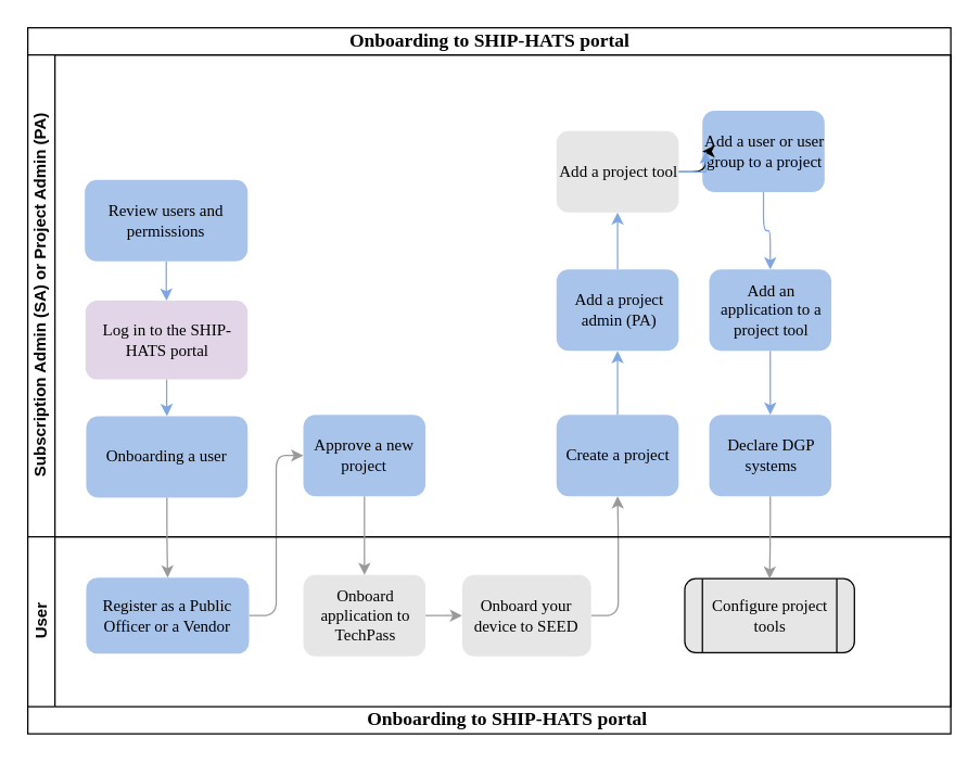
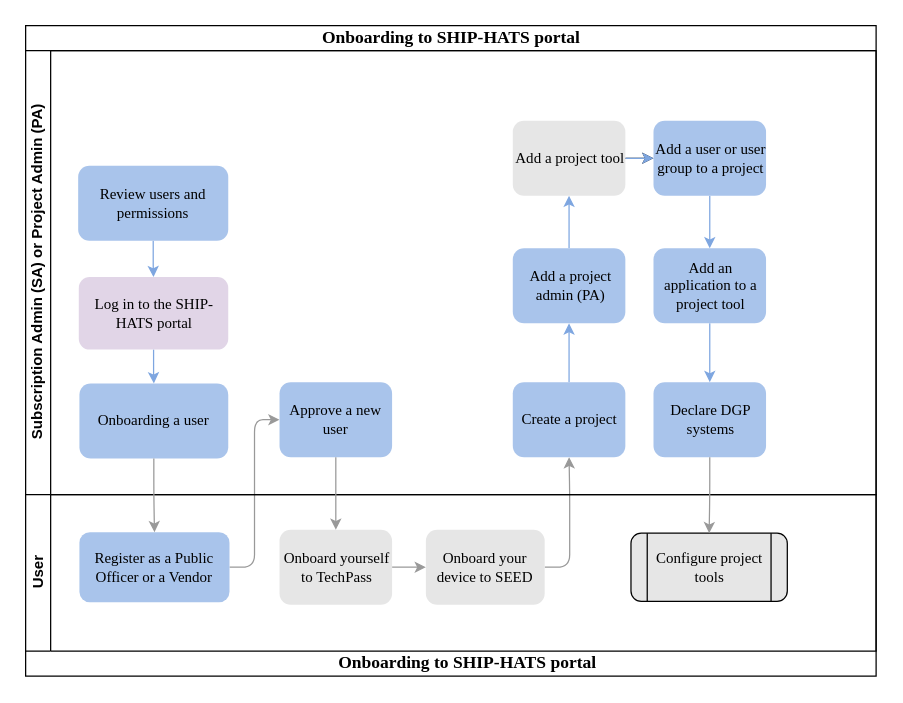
  <mxCell id="0" />
  <mxCell id="1" parent="0" />
  <mxCell id="2" value="&lt;font style=&quot;font-size: 14px;&quot;&gt;Onboarding to SHIP-HATS portal&lt;/font&gt;" style="swimlane;html=1;childLayout=stackLayout;horizontal=1;startSize=20;horizontalStack=0;rounded=0;shadow=0;labelBackgroundColor=none;strokeWidth=1;fontFamily=Verdana;fontSize=8;align=center;strokeColor=#000000;" parent="1" vertex="1"><mxGeometry x="20" y="20" width="680" height="520" as="geometry"><mxRectangle x="180" y="80" width="285" height="20" as="alternateBounds" /></mxGeometry></mxCell>
  <mxCell id="3" style="edgeStyle=orthogonalEdgeStyle;rounded=1;orthogonalLoop=1;jettySize=auto;html=1;entryX=0;entryY=0.5;entryDx=0;entryDy=0;fontFamily=Verdana;fontSize=8;strokeColor=#999999;fillColor=#B3B3B3;" parent="2" source="25" target="9" edge="1"><mxGeometry relative="1" as="geometry" /></mxCell>
  <mxCell id="4" style="edgeStyle=orthogonalEdgeStyle;rounded=1;orthogonalLoop=1;jettySize=auto;html=1;entryX=0.5;entryY=1;entryDx=0;entryDy=0;fontFamily=Verdana;fontSize=8;exitX=1;exitY=0.5;exitDx=0;exitDy=0;strokeColor=#999999;fillColor=#B3B3B3;" parent="2" source="28" target="11" edge="1"><mxGeometry relative="1" as="geometry" /></mxCell>
  <mxCell id="5" value="Subscription Admin (SA) or Project Admin (PA)" style="swimlane;html=1;startSize=20;horizontal=0;strokeColor=#000000;" parent="2" vertex="1"><mxGeometry y="20" width="680" height="355" as="geometry"><mxRectangle y="20" width="680" height="20" as="alternateBounds" /></mxGeometry></mxCell>
  <mxCell id="6" value="" style="edgeStyle=orthogonalEdgeStyle;rounded=1;orthogonalLoop=1;jettySize=auto;html=1;fontSize=8;entryX=0.5;entryY=0;entryDx=0;entryDy=0;strokeColor=#7EA6E0;fillColor=#7EA6E0;" parent="5" source="7" target="15" edge="1"><mxGeometry relative="1" as="geometry"><mxPoint x="90" y="104" as="targetPoint" /></mxGeometry></mxCell>
  <mxCell id="7" value="&lt;font style=&quot;font-size: 12px;&quot;&gt;Review users and permissions&lt;/font&gt;" style="rounded=1;whiteSpace=wrap;html=1;shadow=0;labelBackgroundColor=none;strokeWidth=1;fontFamily=Verdana;fontSize=8;align=center;fillColor=#A9C4EB;strokeColor=none;" parent="5" vertex="1"><mxGeometry x="42" y="92" width="120" height="60" as="geometry" /></mxCell>
  <mxCell id="8" value="&lt;font style=&quot;font-size: 12px;&quot;&gt;Onboarding a user&lt;/font&gt;" style="rounded=1;whiteSpace=wrap;html=1;fontFamily=Verdana;fontSize=8;fillColor=#A9C4EB;strokeColor=none;" parent="5" vertex="1"><mxGeometry x="43" y="266" width="119" height="60" as="geometry" /></mxCell>
- <mxCell id="9" value="&lt;font style=&quot;font-size: 12px;&quot;&gt;Approve a new project&lt;/font&gt;" style="rounded=1;whiteSpace=wrap;html=1;fontFamily=Verdana;fontSize=8;align=center;fillColor=#A9C4EB;strokeColor=none;" parent="5" vertex="1"><mxGeometry x="203" y="265" width="90" height="60" as="geometry" /></mxCell>
+ <mxCell id="9" value="&lt;font style=&quot;font-size: 12px;&quot;&gt;Approve a new user&lt;/font&gt;" style="rounded=1;whiteSpace=wrap;html=1;fontFamily=Verdana;fontSize=8;align=center;fillColor=#A9C4EB;strokeColor=none;" parent="5" vertex="1"><mxGeometry x="203" y="265" width="90" height="60" as="geometry" /></mxCell>
  <mxCell id="10" value="" style="edgeStyle=orthogonalEdgeStyle;rounded=1;orthogonalLoop=1;jettySize=auto;html=1;fontFamily=Verdana;fontSize=10;strokeColor=#7EA6E0;fillColor=#7EA6E0;" parent="5" source="11" target="13" edge="1"><mxGeometry relative="1" as="geometry" /></mxCell>
  <mxCell id="11" value="&lt;font style=&quot;font-size: 12px;&quot;&gt;Create a project&lt;/font&gt;" style="rounded=1;whiteSpace=wrap;html=1;fontFamily=Verdana;fontSize=8;fillColor=#A9C4EB;strokeColor=none;" parent="5" vertex="1"><mxGeometry x="389.5" y="265" width="90" height="60" as="geometry" /></mxCell>
  <mxCell id="12" value="" style="edgeStyle=orthogonalEdgeStyle;rounded=1;orthogonalLoop=1;jettySize=auto;html=1;fontFamily=Verdana;fontSize=8;strokeColor=#7EA6E0;fillColor=#7EA6E0;" parent="5" source="13" target="22" edge="1"><mxGeometry relative="1" as="geometry" /></mxCell>
  <mxCell id="13" value="&lt;div style=&quot;text-align: center;&quot;&gt;&lt;span style=&quot;background-color: initial;&quot;&gt;&lt;font style=&quot;font-size: 12px;&quot;&gt;Add a project admin (PA)&lt;/font&gt;&lt;/span&gt;&lt;/div&gt;&lt;div style=&quot;&quot;&gt;&lt;/div&gt;" style="rounded=1;whiteSpace=wrap;html=1;fontFamily=Verdana;fontSize=8;align=left;fillColor=#A9C4EB;strokeColor=none;" parent="5" vertex="1"><mxGeometry x="389.5" y="158" width="90" height="60" as="geometry" /></mxCell>
  <mxCell id="14" value="" style="edgeStyle=orthogonalEdgeStyle;rounded=1;orthogonalLoop=1;jettySize=auto;html=1;fontFamily=Verdana;fontSize=8;strokeColor=#7EA6E0;fillColor=#7EA6E0;" parent="5" source="15" target="8" edge="1"><mxGeometry relative="1" as="geometry" /></mxCell>
  <mxCell id="15" value="&lt;font style=&quot;font-size: 12px;&quot;&gt;Log in to the SHIP-HATS portal&lt;/font&gt;" style="rounded=1;whiteSpace=wrap;html=1;fontFamily=Verdana;fontSize=8;fillColor=#e1d5e7;strokeColor=none;" parent="5" vertex="1"><mxGeometry x="42.5" y="181" width="119.5" height="58" as="geometry" /></mxCell>
  <mxCell id="16" value="" style="edgeStyle=orthogonalEdgeStyle;rounded=1;orthogonalLoop=1;jettySize=auto;html=1;fontFamily=Verdana;fontSize=10;strokeColor=#7EA6E0;fillColor=#7EA6E0;" parent="5" source="17" target="23" edge="1"><mxGeometry relative="1" as="geometry" /></mxCell>
  <mxCell id="17" value="&lt;div style=&quot;text-align: center;&quot;&gt;&lt;font style=&quot;font-size: 12px;&quot;&gt;Add an application to a project tool&lt;/font&gt;&lt;br&gt;&lt;/div&gt;&lt;div style=&quot;&quot;&gt;&lt;/div&gt;" style="rounded=1;whiteSpace=wrap;html=1;fontFamily=Verdana;fontSize=8;align=left;fillColor=#A9C4EB;strokeColor=none;" parent="5" vertex="1"><mxGeometry x="502" y="158" width="90" height="60" as="geometry" /></mxCell>
  <mxCell id="18" value="" style="edgeStyle=orthogonalEdgeStyle;rounded=1;orthogonalLoop=1;jettySize=auto;html=1;fontFamily=Verdana;fontSize=10;strokeColor=#7EA6E0;fillColor=#7EA6E0;" parent="5" source="19" target="17" edge="1"><mxGeometry relative="1" as="geometry" /></mxCell>
- <mxCell id="19" value="&lt;div style=&quot;text-align: center;&quot;&gt;&lt;span style=&quot;background-color: initial;&quot;&gt;&lt;font style=&quot;font-size: 12px;&quot;&gt;Add a user or user group to a project&lt;/font&gt;&lt;/span&gt;&lt;/div&gt;&lt;div style=&quot;&quot;&gt;&lt;/div&gt;" style="rounded=1;whiteSpace=wrap;html=1;fontFamily=Verdana;fontSize=8;align=left;fillColor=#A9C4EB;strokeColor=none;" parent="5" vertex="1"><mxGeometry x="497" y="41" width="90" height="60" as="geometry" /></mxCell>
+ <mxCell id="19" value="&lt;div style=&quot;text-align: center;&quot;&gt;&lt;span style=&quot;background-color: initial;&quot;&gt;&lt;font style=&quot;font-size: 12px;&quot;&gt;Add a user or user group to a project&lt;/font&gt;&lt;/span&gt;&lt;/div&gt;&lt;div style=&quot;&quot;&gt;&lt;/div&gt;" style="rounded=1;whiteSpace=wrap;html=1;fontFamily=Verdana;fontSize=8;align=left;fillColor=#A9C4EB;strokeColor=none;" parent="5" vertex="1"><mxGeometry x="502" y="56" width="90" height="60" as="geometry" /></mxCell>
  <mxCell id="20" value="" style="edgeStyle=orthogonalEdgeStyle;rounded=1;orthogonalLoop=1;jettySize=auto;html=1;fontFamily=Verdana;fontSize=10;entryX=0;entryY=0.5;entryDx=0;entryDy=0;" parent="5" source="22" target="19" edge="1"><mxGeometry relative="1" as="geometry"><mxPoint x="482.5" y="88" as="targetPoint" /></mxGeometry></mxCell>
  <mxCell id="21" value="" style="edgeStyle=orthogonalEdgeStyle;rounded=0;orthogonalLoop=1;jettySize=auto;html=1;fontSize=12;strokeColor=#7EA6E0;fillColor=#7EA6E0;" parent="5" source="22" target="19" edge="1"><mxGeometry relative="1" as="geometry" /></mxCell>
  <mxCell id="22" value="&lt;div style=&quot;text-align: center;&quot;&gt;&lt;span style=&quot;background-color: initial;&quot;&gt;&lt;font style=&quot;font-size: 12px;&quot;&gt;Add a project tool&lt;/font&gt;&lt;/span&gt;&lt;/div&gt;&lt;div style=&quot;&quot;&gt;&lt;/div&gt;" style="rounded=1;whiteSpace=wrap;html=1;fontFamily=Verdana;fontSize=8;align=left;fillColor=#e6e6e6;strokeColor=none;" parent="5" vertex="1"><mxGeometry x="389.5" y="56" width="90" height="60" as="geometry" /></mxCell>
  <mxCell id="23" value="&lt;div style=&quot;text-align: center;&quot;&gt;&lt;font style=&quot;font-size: 12px;&quot;&gt;Declare DGP systems&lt;/font&gt;&lt;br&gt;&lt;/div&gt;&lt;div style=&quot;&quot;&gt;&lt;/div&gt;" style="rounded=1;whiteSpace=wrap;html=1;fontFamily=Verdana;fontSize=8;align=left;fillColor=#A9C4EB;strokeColor=none;" parent="5" vertex="1"><mxGeometry x="502" y="265" width="90" height="60" as="geometry" /></mxCell>
  <mxCell id="24" value="User" style="swimlane;html=1;startSize=20;horizontal=0;strokeColor=#000000;" parent="2" vertex="1"><mxGeometry y="375" width="680" height="125" as="geometry" /></mxCell>
  <mxCell id="25" value="&lt;font style=&quot;font-size: 12px;&quot;&gt;Register as a Public Officer or a Vendor&lt;/font&gt;" style="rounded=1;whiteSpace=wrap;html=1;fontFamily=Verdana;fontSize=8;strokeColor=none;fillColor=#a9c4eb;" parent="24" vertex="1"><mxGeometry x="43" y="30" width="120" height="56" as="geometry" /></mxCell>
  <mxCell id="26" value="" style="edgeStyle=orthogonalEdgeStyle;rounded=1;orthogonalLoop=1;jettySize=auto;html=1;fontFamily=Verdana;fontSize=8;strokeColor=#999999;fillColor=#999999;" parent="24" source="27" target="28" edge="1"><mxGeometry relative="1" as="geometry" /></mxCell>
- <mxCell id="27" value="&lt;div style=&quot;text-align: center;&quot;&gt;&lt;span style=&quot;background-color: initial;&quot;&gt;&lt;font style=&quot;font-size: 12px;&quot;&gt;Onboard application to TechPass&lt;/font&gt;&lt;/span&gt;&lt;/div&gt;" style="rounded=1;whiteSpace=wrap;html=1;fontSize=8;fontFamily=Verdana;align=left;strokeColor=none;fillColor=#E6E6E6;" parent="24" vertex="1"><mxGeometry x="203" y="28" width="90" height="60" as="geometry" /></mxCell>
+ <mxCell id="27" value="&lt;div style=&quot;text-align: center;&quot;&gt;&lt;span style=&quot;background-color: initial;&quot;&gt;&lt;font style=&quot;font-size: 12px;&quot;&gt;Onboard yourself to TechPass&lt;/font&gt;&lt;/span&gt;&lt;/div&gt;" style="rounded=1;whiteSpace=wrap;html=1;fontSize=8;fontFamily=Verdana;align=left;strokeColor=none;fillColor=#E6E6E6;" parent="24" vertex="1"><mxGeometry x="203" y="28" width="90" height="60" as="geometry" /></mxCell>
  <mxCell id="28" value="&lt;span style=&quot;&quot;&gt;&lt;font style=&quot;font-size: 12px;&quot;&gt;Onboard your device to SEED&lt;/font&gt;&lt;/span&gt;" style="rounded=1;whiteSpace=wrap;html=1;fontSize=8;fontFamily=Verdana;align=center;strokeColor=none;fillColor=#E6E6E6;" parent="24" vertex="1"><mxGeometry x="320" y="28" width="95" height="60" as="geometry" /></mxCell>
  <mxCell id="29" value="Configure project tools" style="shape=process;whiteSpace=wrap;html=1;backgroundOutline=1;fontFamily=Verdana;fontSize=12;fillColor=#E6E6E6;rounded=1;" parent="24" vertex="1"><mxGeometry x="484" y="30.75" width="125" height="54.5" as="geometry" /></mxCell>
  <mxCell id="30" style="edgeStyle=orthogonalEdgeStyle;rounded=1;orthogonalLoop=1;jettySize=auto;html=1;fontFamily=Verdana;fontSize=10;strokeColor=#999999;fillColor=#B3B3B3;" parent="2" source="8" target="25" edge="1"><mxGeometry relative="1" as="geometry" /></mxCell>
  <mxCell id="31" style="edgeStyle=orthogonalEdgeStyle;rounded=0;orthogonalLoop=1;jettySize=auto;html=1;entryX=0.5;entryY=0;entryDx=0;entryDy=0;fontFamily=Helvetica;fontSize=14;strokeColor=#999999;fillColor=#999999;" parent="2" source="9" target="27" edge="1"><mxGeometry relative="1" as="geometry" /></mxCell>
  <mxCell id="32" value="" style="edgeStyle=orthogonalEdgeStyle;rounded=1;orthogonalLoop=1;jettySize=auto;html=1;fontFamily=Verdana;fontSize=12;strokeColor=#999999;" parent="2" source="23" target="29" edge="1"><mxGeometry relative="1" as="geometry" /></mxCell>
  <mxCell id="33" value="&lt;span style=&quot;font-weight: 700;&quot;&gt;&lt;font style=&quot;font-size: 14px;&quot;&gt;Onboarding to SHIP-HATS portal&lt;/font&gt;&lt;/span&gt;" style="text;html=1;align=center;verticalAlign=middle;resizable=0;points=[];autosize=1;strokeColor=none;fillColor=none;fontSize=10;fontFamily=Verdana;" parent="1" vertex="1"><mxGeometry x="239" y="521" width="268" height="18" as="geometry" /></mxCell>
